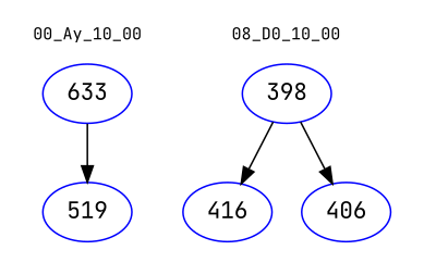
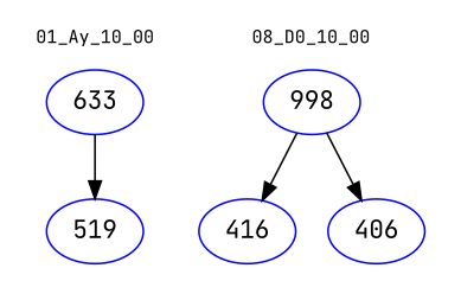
  digraph {
    fontname="JetBrains Mono"
    node [color=blue fontname="JetBrains Mono"]
    edge [color=black fontname="JetBrains Mono"]
    n1 [label=633]
    n2 [label=519]
-   n3 [label=398]
+   n3 [label=998]
    n4 [label=416]
    n5 [label=406]
    subgraph cluster_1 {
      color=white
      fontsize=10
-     label="00_Ay_10_00"
+     label="01_Ay_10_00"
      n1
      n2
    }
    subgraph cluster_2 {
      color=white
      fontsize=10
      label="08_D0_10_00"
      n3
      n4
      n5
    }
    n1 -> n2
    n3 -> n4
    n3 -> n5
  }
